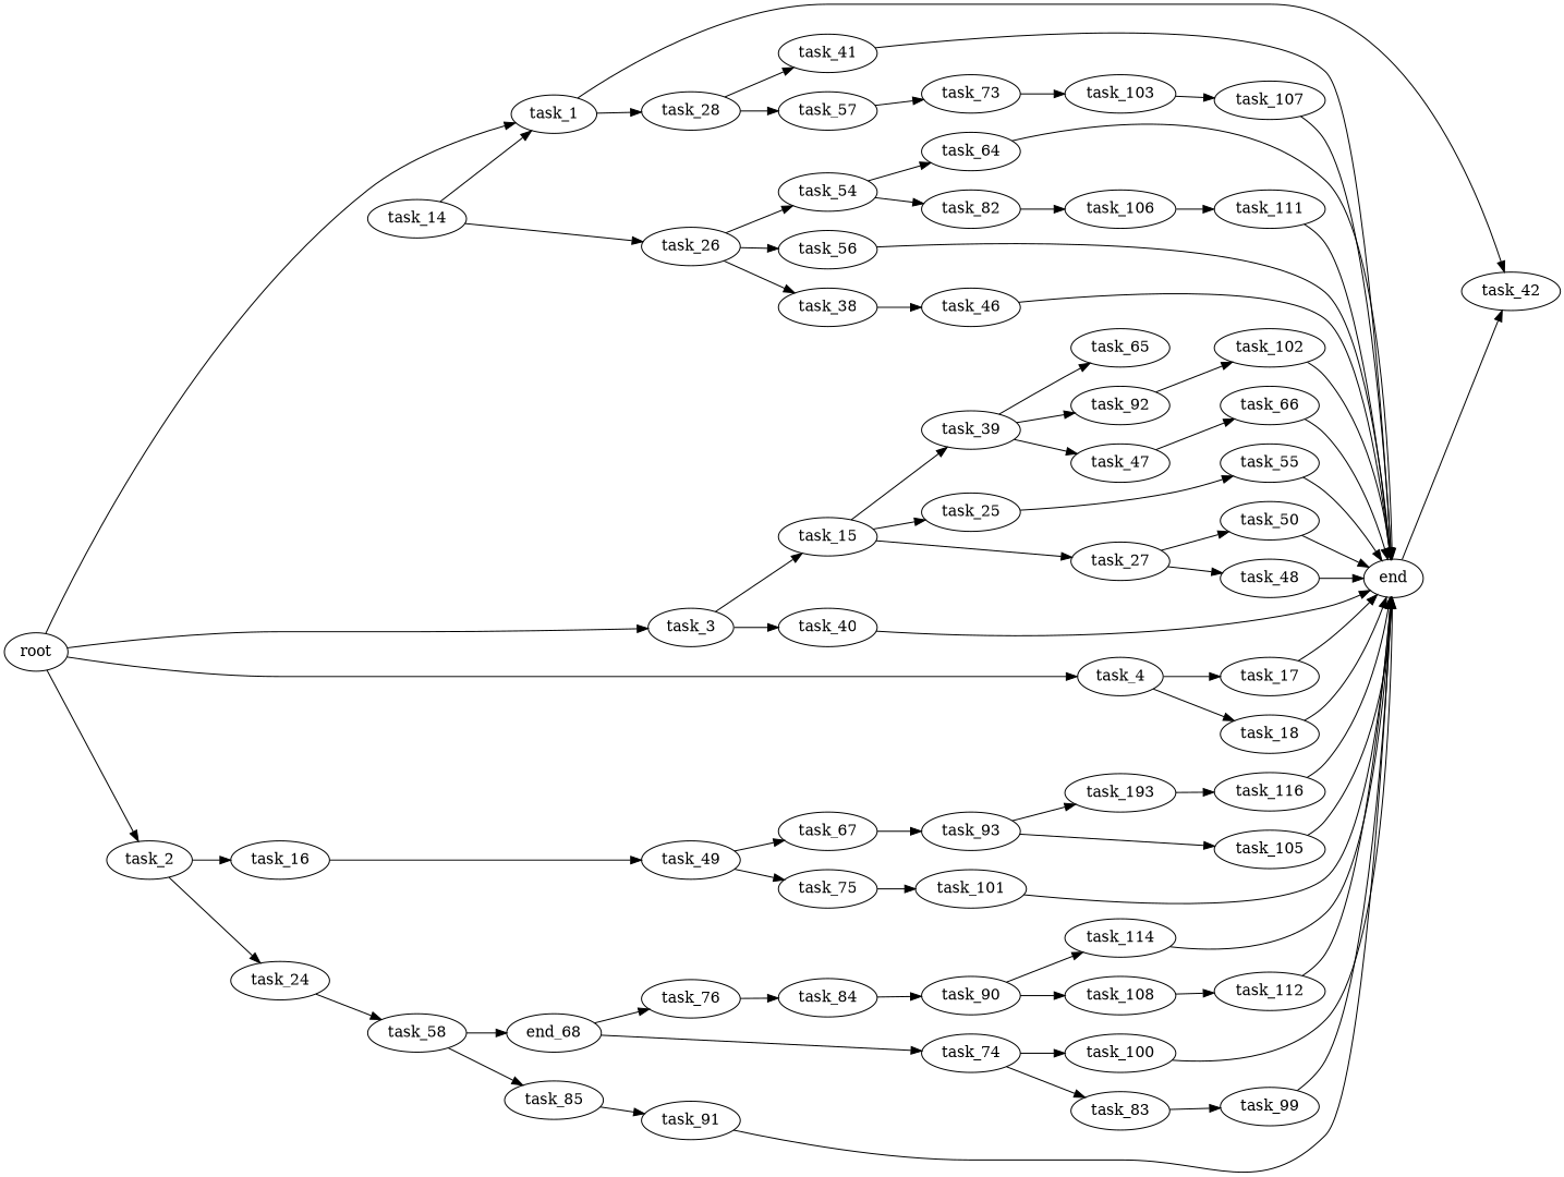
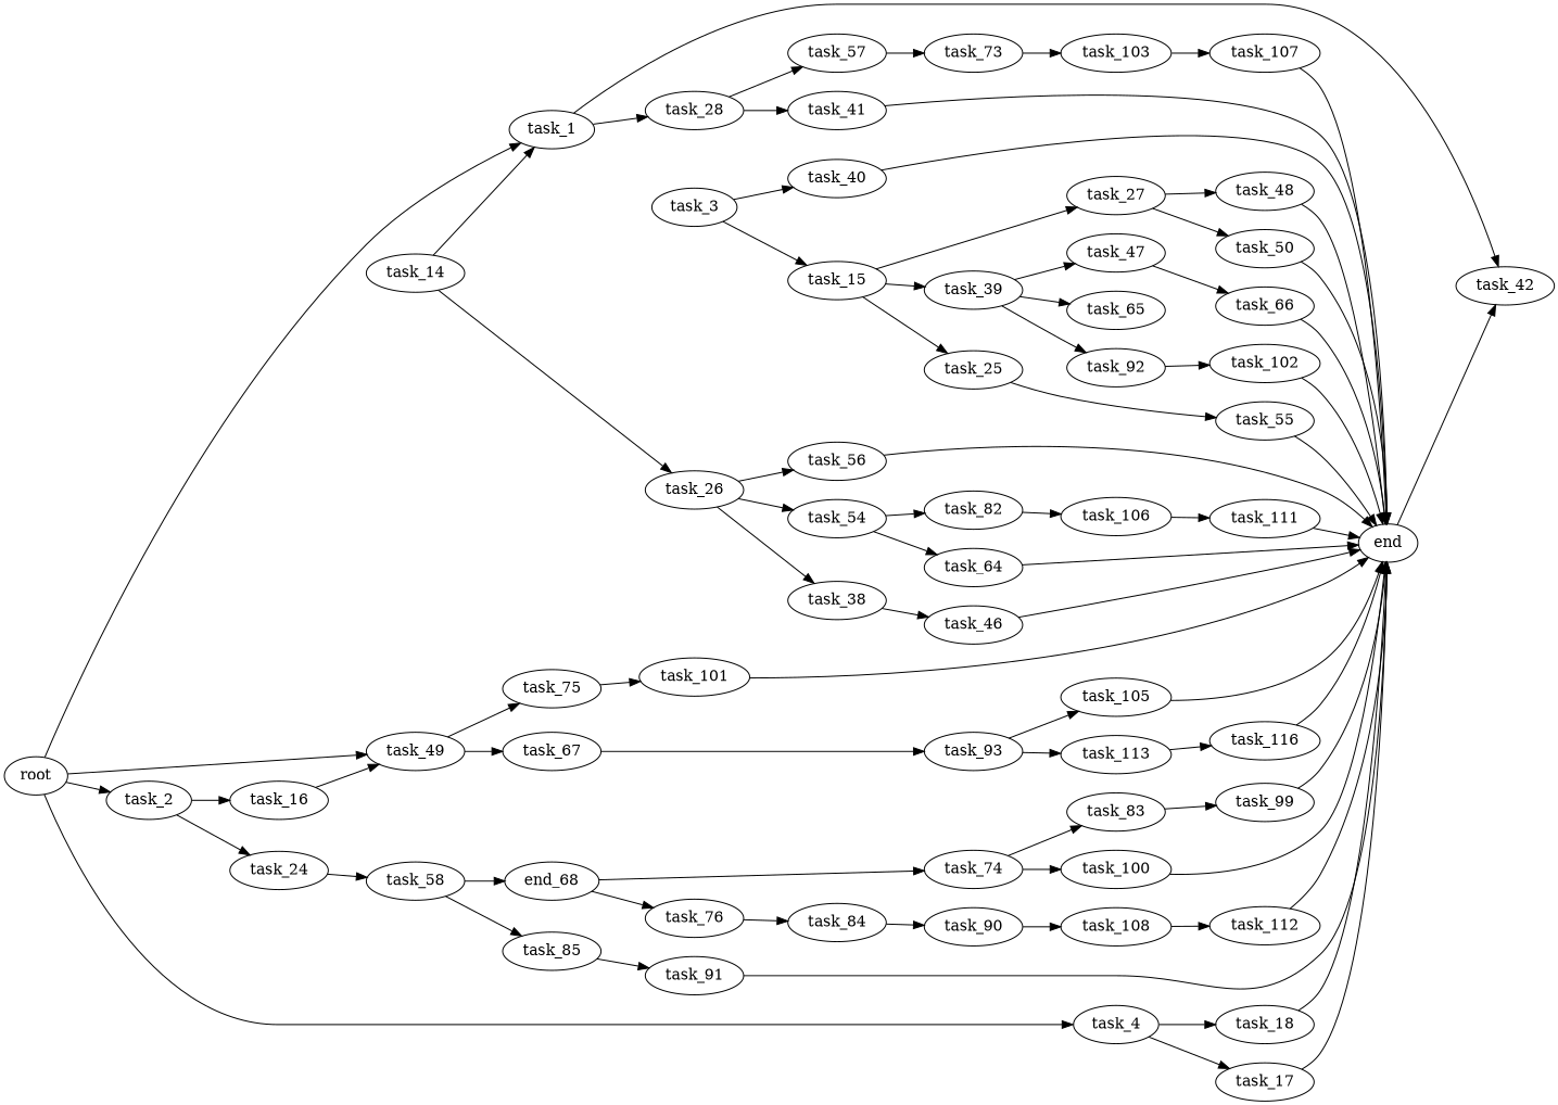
  digraph {
    rankdir=LR
    root
    task_1
    task_2
    task_3
    task_4
    task_28
    task_42
    task_16
    task_24
    task_15
    task_40
    task_17
    task_18
    task_14
    task_26
    task_41
    task_57
    task_49
    task_58
    task_25
    task_27
    task_39
    end
    task_38
    task_54
    task_56
    task_73
    task_67
    task_75
    n30 [label=end_68]
    task_85
    task_55
    task_48
    task_50
    task_47
    task_65
    task_92
    task_46
    task_64
    task_82
    task_66
    task_93
    task_101
    task_74
    task_76
    task_91
    task_106
    task_103
    task_102
    task_105
-   task_113 [label=task_193]
+   task_113
    task_111
    task_107
    task_83
    task_100
    task_84
    task_116
    task_99
    task_90
    task_108
-   task_114
    task_112
    root -> task_1
    root -> task_2
-   root -> task_3
+   root -> task_49
    root -> task_4
    task_1 -> task_28
    task_1 -> task_42
    task_2 -> task_16
    task_2 -> task_24
    task_3 -> task_15
    task_3 -> task_40
    task_4 -> task_17
    task_4 -> task_18
    task_28 -> task_41
    task_28 -> task_57
    task_16 -> task_49
    task_24 -> task_58
    task_15 -> task_25
    task_15 -> task_27
    task_15 -> task_39
    task_40 -> end
    task_17 -> end
    task_18 -> end
    task_14 -> task_1
    task_14 -> task_26
    task_26 -> task_38
    task_26 -> task_54
    task_26 -> task_56
    task_41 -> end
    task_57 -> task_73
    task_49 -> task_67
    task_49 -> task_75
    task_58 -> n30
    task_58 -> task_85
    task_25 -> task_55
    task_27 -> task_48
    task_27 -> task_50
    task_39 -> task_47
    task_39 -> task_65
    task_39 -> task_92
    end -> task_42
    task_38 -> task_46
    task_54 -> task_64
    task_54 -> task_82
    task_56 -> end
    task_73 -> task_103
    task_67 -> task_93
    task_75 -> task_101
    n30 -> task_74
    n30 -> task_76
    task_85 -> task_91
    task_55 -> end
    task_48 -> end
    task_50 -> end
    task_47 -> task_66
    task_92 -> task_102
    task_46 -> end
    task_64 -> end
    task_82 -> task_106
    task_66 -> end
    task_93 -> task_105
    task_93 -> task_113
    task_101 -> end
    task_74 -> task_83
    task_74 -> task_100
    task_76 -> task_84
    task_91 -> end
    task_106 -> task_111
    task_103 -> task_107
    task_102 -> end
    task_105 -> end
    task_113 -> task_116
    task_111 -> end
    task_107 -> end
    task_83 -> task_99
    task_100 -> end
    task_84 -> task_90
    task_116 -> end
    task_99 -> end
    task_90 -> task_108
-   task_90 -> task_114
    task_108 -> task_112
-   task_114 -> end
    task_112 -> end
  }
